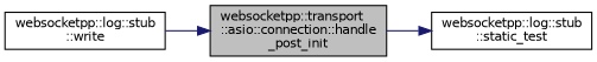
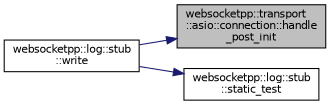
  digraph {
    rankdir=LR
    node [color=black fillcolor=white fontname=Helvetica fontsize=10 shape=record style=filled]
    edge [color=midnightblue fontname=Helvetica fontsize=10 labelfontname=Helvetica labelfontsize=10 style=solid]
    n1 [fillcolor=grey75 fontcolor=black height=0.2 label="websocketpp::transport\l::asio::connection::handle\l_post_init" width=0.4]
    n2 [height=0.2 label="websocketpp::log::stub\l::static_test" width=0.4]
    n3 [height=0.2 label="websocketpp::log::stub\l::write" width=0.4]
-   n1 -> n2
+   n3 -> n2
    n3 -> n1
  }
